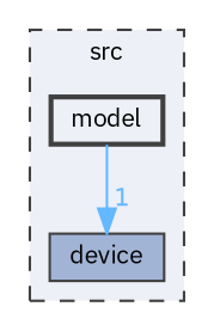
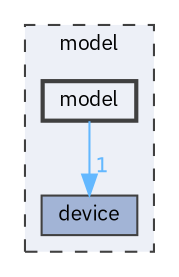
  digraph {
    compound=true
    fontname="IBM Plex Sans"
    node [color=grey25 fontname="IBM Plex Sans" fontsize=10 shape=box]
    n1 [fillcolor="#a2b4d6" height=0.2 label=device style=filled width=0.4]
    n2 [fillcolor="#edf0f7" height=0.2 label=model style="filled,bold" width=0.4]
    subgraph cluster_1 {
      bgcolor="#edf0f7"
      fontsize=10
-     label=src
+     label=model
      pencolor=grey25
      style="filled,dashed"
      n1
      n2
    }
    n2 -> n1 [color=steelblue1 fontcolor=steelblue1 fontname="IBM Plex Sans" fontsize=10 headlabel=1 labeldistance=1.5 labelfontname=Helvetica labelfontsize=10]
  }
